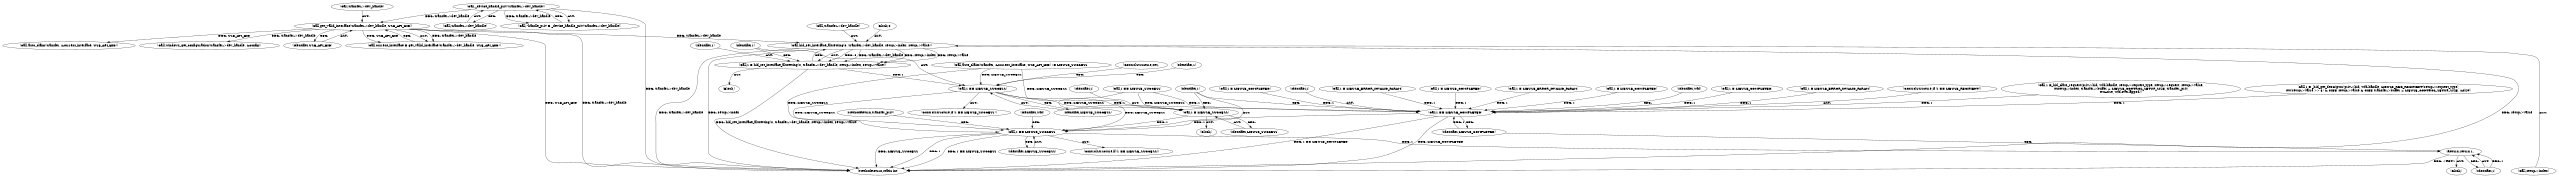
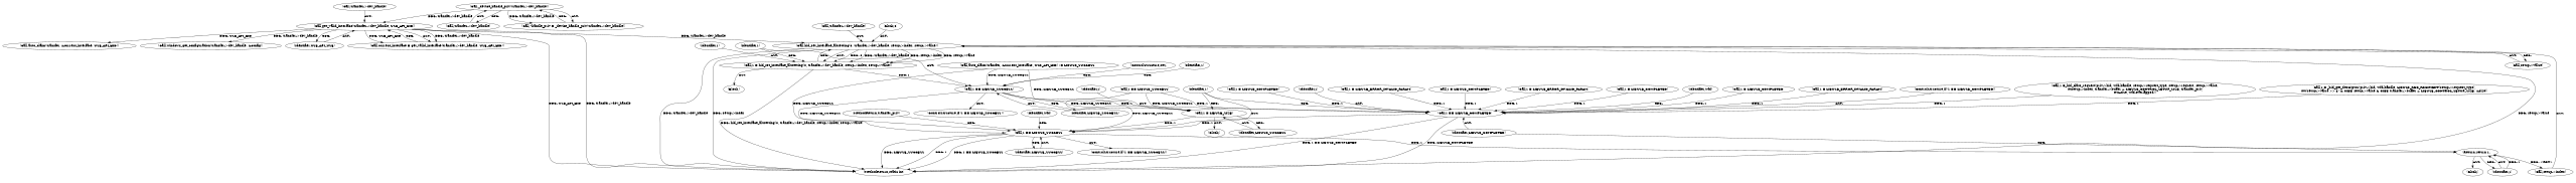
  digraph {
    n1 [label="(Call,hid_set_interface_altsetting(0, transfer->dev_handle, setup->index, setup->value))"]
    n2 [label="(Call,r = hid_set_interface_altsetting(0, transfer->dev_handle, setup->index, setup->value))"]
    n3 [label="(MethodReturn,static int)"]
+   n4 [label="(Call,setup->value)"]
    n5 [label="(Call,r == LIBUSB_SUCCESS)"]
    n6 [label="(Block,)"]
    n7 [label="(Call,get_valid_interface(transfer->dev_handle, USB_API_HID))"]
    n8 [label="(Call,current_interface = get_valid_interface(transfer->dev_handle, USB_API_HID))"]
    n9 [label="(Call,auto_claim(transfer, &current_interface, USB_API_HID))"]
    n10 [label="(Call,windows_get_configuration(transfer->dev_handle, &config))"]
-   n11 [label="(Identifier,USB_API_HID)"]
+   n11 [label="(Identifier,USB_API_USB)"]
    n12 [label="(Call,_device_handle_priv(transfer->dev_handle))"]
    n13 [label="(Call,transfer->dev_handle)"]
    n14 [label="(Call,*handle_priv = _device_handle_priv(transfer->dev_handle))"]
    n15 [label="(Call,r == LIBUSB_COMPLETED)"]
    n16 [label="(Call,r == LIBUSB_SUCCESS)"]
-   n17 [label="(Call,r = LIBUSB_SUCCESS)"]
+   n17 [label="(Call,r = LIBUSB_SIZE)"]
    n18 [label="(Identifier,LIBUSB_SUCCESS)"]
    n19 [label="(ControlStructure,if (r == LIBUSB_SUCCESS))"]
    n20 [label="(Identifier,LIBUSB_COMPLETED)"]
    n21 [label="(Return,return r;)"]
    n22 [label="(ControlStructure,if (r == LIBUSB_SUCCESS))"]
    n23 [label="(Identifier,LIBUSB_SUCCESS)"]
    n24 [label="(Identifier,LIBUSB_SUCCESS)"]
    n25 [label="(Block,)"]
-   n26 [label="(ControlStructure,if (r == LIBUSB_RECIPIENT))"]
+   n26 [label="(ControlStructure,if (r == LIBUSB_COMPLETED))"]
    n27 [label="(Identifier,r)"]
    n28 [label="(Block,)"]
    n29 [label="(Call,r == LIBUSB_SUCCESS)"]
    n30 [label="(Call,transfer->dev_handle)"]
    n31 [label="(Call,r =_hid_class_request(priv->hid, wfd.handle, setup->request_type, setup->request, setup->value,\n\t\t\tsetup->index, transfer->buffer + LIBUSB_CONTROL_SETUP_SIZE, transfer_priv,\n\t\t\t&size, wfd.overlapped))"]
    n32 [label="(Identifier,r)"]
    n33 [label="(Block,0)"]
    n34 [label="(Call,auto_claim(transfer, &current_interface, USB_API_HID) != LIBUSB_SUCCESS)"]
    n35 [label="(Identifier,r)"]
    n36 [label="(ControlStructure,set;)"]
    n37 [label="(Call,r = _hid_get_descriptor(priv->hid, wfd.handle, LIBUSB_REQ_RECIPIENT(setup->request_type),\n\t\t\t\t(setup->value >> 8) & 0xFF, setup->value & 0xFF, transfer->buffer + LIBUSB_CONTROL_SETUP_SIZE, &size))"]
    n38 [label="(Call,r = LIBUSB_COMPLETED)"]
    n39 [label="(Call,setup->index)"]
    n40 [label="(Identifier,r)"]
    n41 [label="(Identifier,r)"]
    n42 [label="(Call,r = LIBUSB_ERROR_INVALID_PARAM)"]
    n43 [label="(Call,r = LIBUSB_COMPLETED)"]
    n44 [label="(Call,r = LIBUSB_ERROR_INVALID_PARAM)"]
    n45 [label="(Call,r = LIBUSB_COMPLETED)"]
    n46 [label="(Identifier,r)"]
    n47 [label="(Identifier,wfd)"]
    n48 [label="(Call,r = LIBUSB_COMPLETED)"]
    n49 [label="(Call,transfer->dev_handle)"]
    n50 [label="(Call,r = LIBUSB_ERROR_INVALID_PARAM)"]
    n51 [label="(Identifier,wfd)"]
    n52 [label="(Identifier,r)"]
    n53 [label="(MethodReturn,transfer_priv)"]
    n1 -> n2 [label="AST: "]
    n1 -> n2 [label="DDG: 0"]
    n1 -> n2 [label="DDG: transfer->dev_handle"]
    n1 -> n2 [label="DDG: setup->index"]
    n1 -> n2 [label="DDG: setup->value"]
    n1 -> n3 [label="DDG: setup->value"]
    n1 -> n3 [label="DDG: transfer->dev_handle"]
    n1 -> n3 [label="DDG: setup->index"]
+   n1 -> n4 [label="CFG: "]
    n2 -> n1 [label="CFG: "]
    n2 -> n3 [label="DDG: hid_set_interface_altsetting(0, transfer->dev_handle, setup->index, setup->value)"]
    n2 -> n5 [label="DDG: r"]
    n2 -> n6 [label="AST: "]
+   n4 -> n1 [label="AST: "]
    n5 -> n15 [label="DDG: r"]
    n5 -> n16 [label="DDG: LIBUSB_SUCCESS"]
    n5 -> n17 [label="DDG: LIBUSB_SUCCESS"]
    n5 -> n18 [label="CFG: "]
    n5 -> n19 [label="AST: "]
    n7 -> n1 [label="DDG: transfer->dev_handle"]
    n7 -> n3 [label="DDG: transfer->dev_handle"]
    n7 -> n3 [label="DDG: USB_API_HID"]
    n7 -> n8 [label="AST: "]
    n7 -> n8 [label="DDG: transfer->dev_handle"]
    n7 -> n8 [label="DDG: USB_API_HID"]
    n7 -> n9 [label="DDG: USB_API_HID"]
    n7 -> n10 [label="DDG: transfer->dev_handle"]
    n7 -> n11 [label="CFG: "]
    n8 -> n7 [label="CFG: "]
    n11 -> n7 [label="AST: "]
-   n12 -> n3 [label="DDG: transfer->dev_handle"]
    n12 -> n7 [label="DDG: transfer->dev_handle"]
    n12 -> n13 [label="CFG: "]
    n12 -> n14 [label="AST: "]
    n12 -> n14 [label="DDG: transfer->dev_handle"]
    n13 -> n12 [label="AST: "]
    n14 -> n12 [label="CFG: "]
    n15 -> n3 [label="DDG: LIBUSB_COMPLETED"]
    n15 -> n3 [label="DDG: r == LIBUSB_COMPLETED"]
    n15 -> n16 [label="DDG: r"]
-   n15 -> n20 [label="CFG: "]
    n16 -> n3 [label="DDG: r"]
    n16 -> n3 [label="DDG: r == LIBUSB_SUCCESS"]
    n16 -> n3 [label="DDG: LIBUSB_SUCCESS"]
    n16 -> n21 [label="DDG: r"]
    n16 -> n22 [label="AST: "]
    n16 -> n23 [label="CFG: "]
    n17 -> n16 [label="DDG: r"]
    n17 -> n24 [label="CFG: "]
    n17 -> n25 [label="AST: "]
    n18 -> n5 [label="AST: "]
-   n20 -> n15 [label="DDG: r"]
+   n20 -> n15 [label="AST: "]
    n20 -> n21 [label="CFG: "]
-   n21 -> n3 [label="DDG: <RET>"]
+   n21 -> n39 [label="DDG: <RET>"]
    n21 -> n27 [label="CFG: "]
    n21 -> n28 [label="AST: "]
    n23 -> n16 [label="AST: "]
    n24 -> n17 [label="AST: "]
    n26 -> n15 [label="AST: "]
    n27 -> n21 [label="AST: "]
    n27 -> n21 [label="DDG: r"]
    n29 -> n15 [label="DDG: r"]
    n29 -> n16 [label="DDG: LIBUSB_SUCCESS"]
    n29 -> n17 [label="DDG: LIBUSB_SUCCESS"]
    n30 -> n7 [label="AST: "]
    n31 -> n15 [label="DDG: r"]
    n32 -> n15 [label="CFG: "]
    n32 -> n16 [label="AST: "]
    n32 -> n17 [label="CFG: "]
    n33 -> n1 [label="AST: "]
    n34 -> n5 [label="DDG: LIBUSB_SUCCESS"]
    n34 -> n16 [label="DDG: LIBUSB_SUCCESS"]
    n34 -> n17 [label="DDG: LIBUSB_SUCCESS"]
    n35 -> n2 [label="AST: "]
    n36 -> n5 [label="CFG: "]
    n37 -> n15 [label="DDG: r"]
    n38 -> n15 [label="DDG: r"]
    n39 -> n1 [label="AST: "]
    n40 -> n5 [label="CFG: "]
    n41 -> n15 [label="AST: "]
    n42 -> n15 [label="DDG: r"]
    n43 -> n15 [label="DDG: r"]
    n44 -> n15 [label="DDG: r"]
    n45 -> n15 [label="DDG: r"]
    n46 -> n2 [label="CFG: "]
    n46 -> n5 [label="AST: "]
    n47 -> n15 [label="CFG: "]
    n48 -> n15 [label="DDG: r"]
    n49 -> n1 [label="AST: "]
    n50 -> n15 [label="DDG: r"]
    n51 -> n16 [label="CFG: "]
    n52 -> n17 [label="AST: "]
    n53 -> n16 [label="CFG: "]
  }
